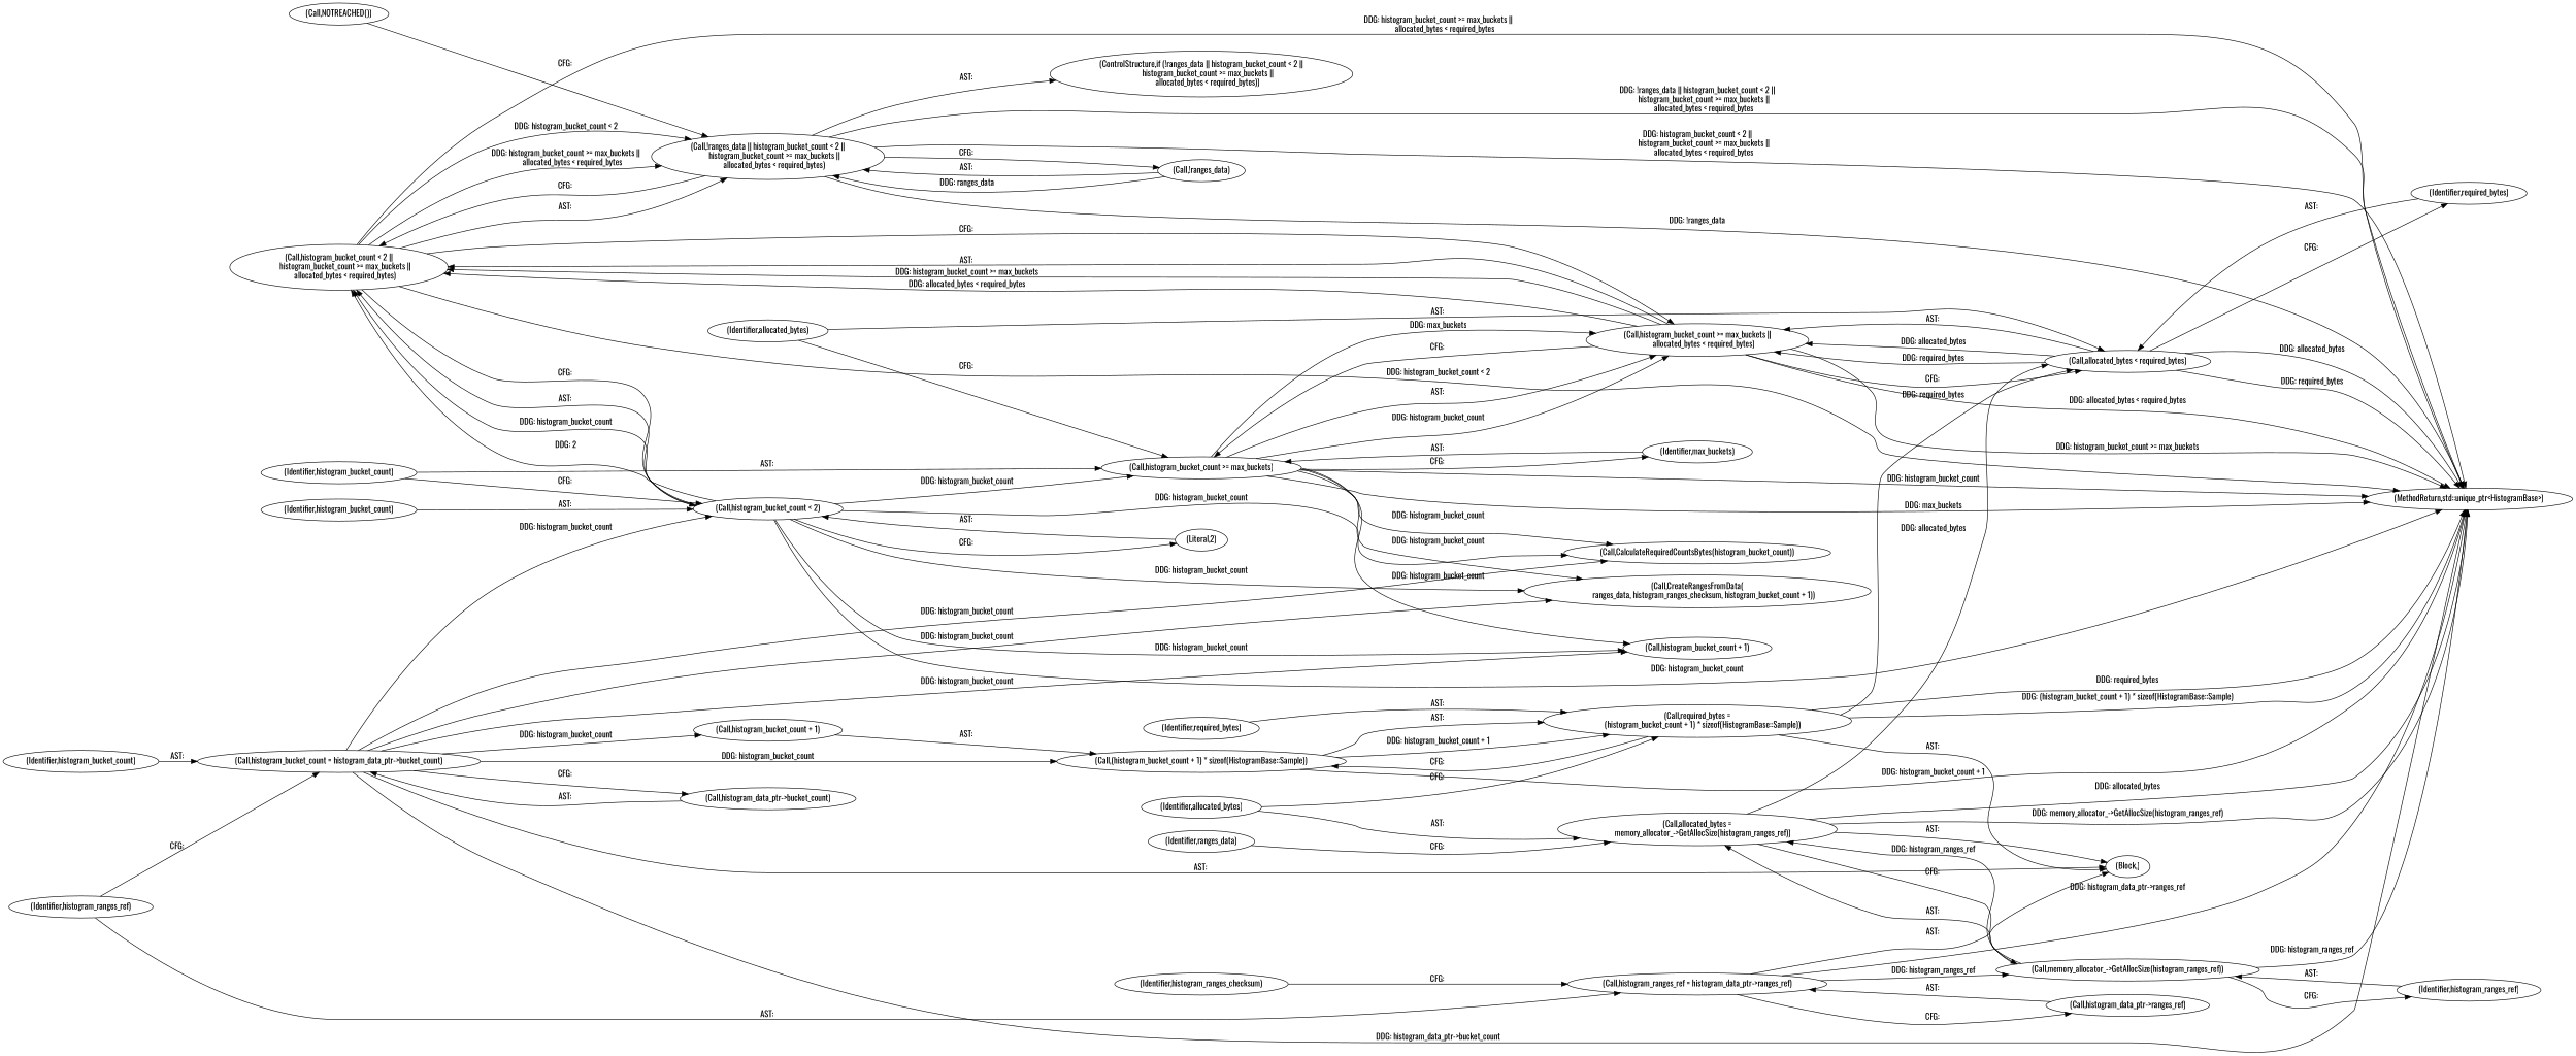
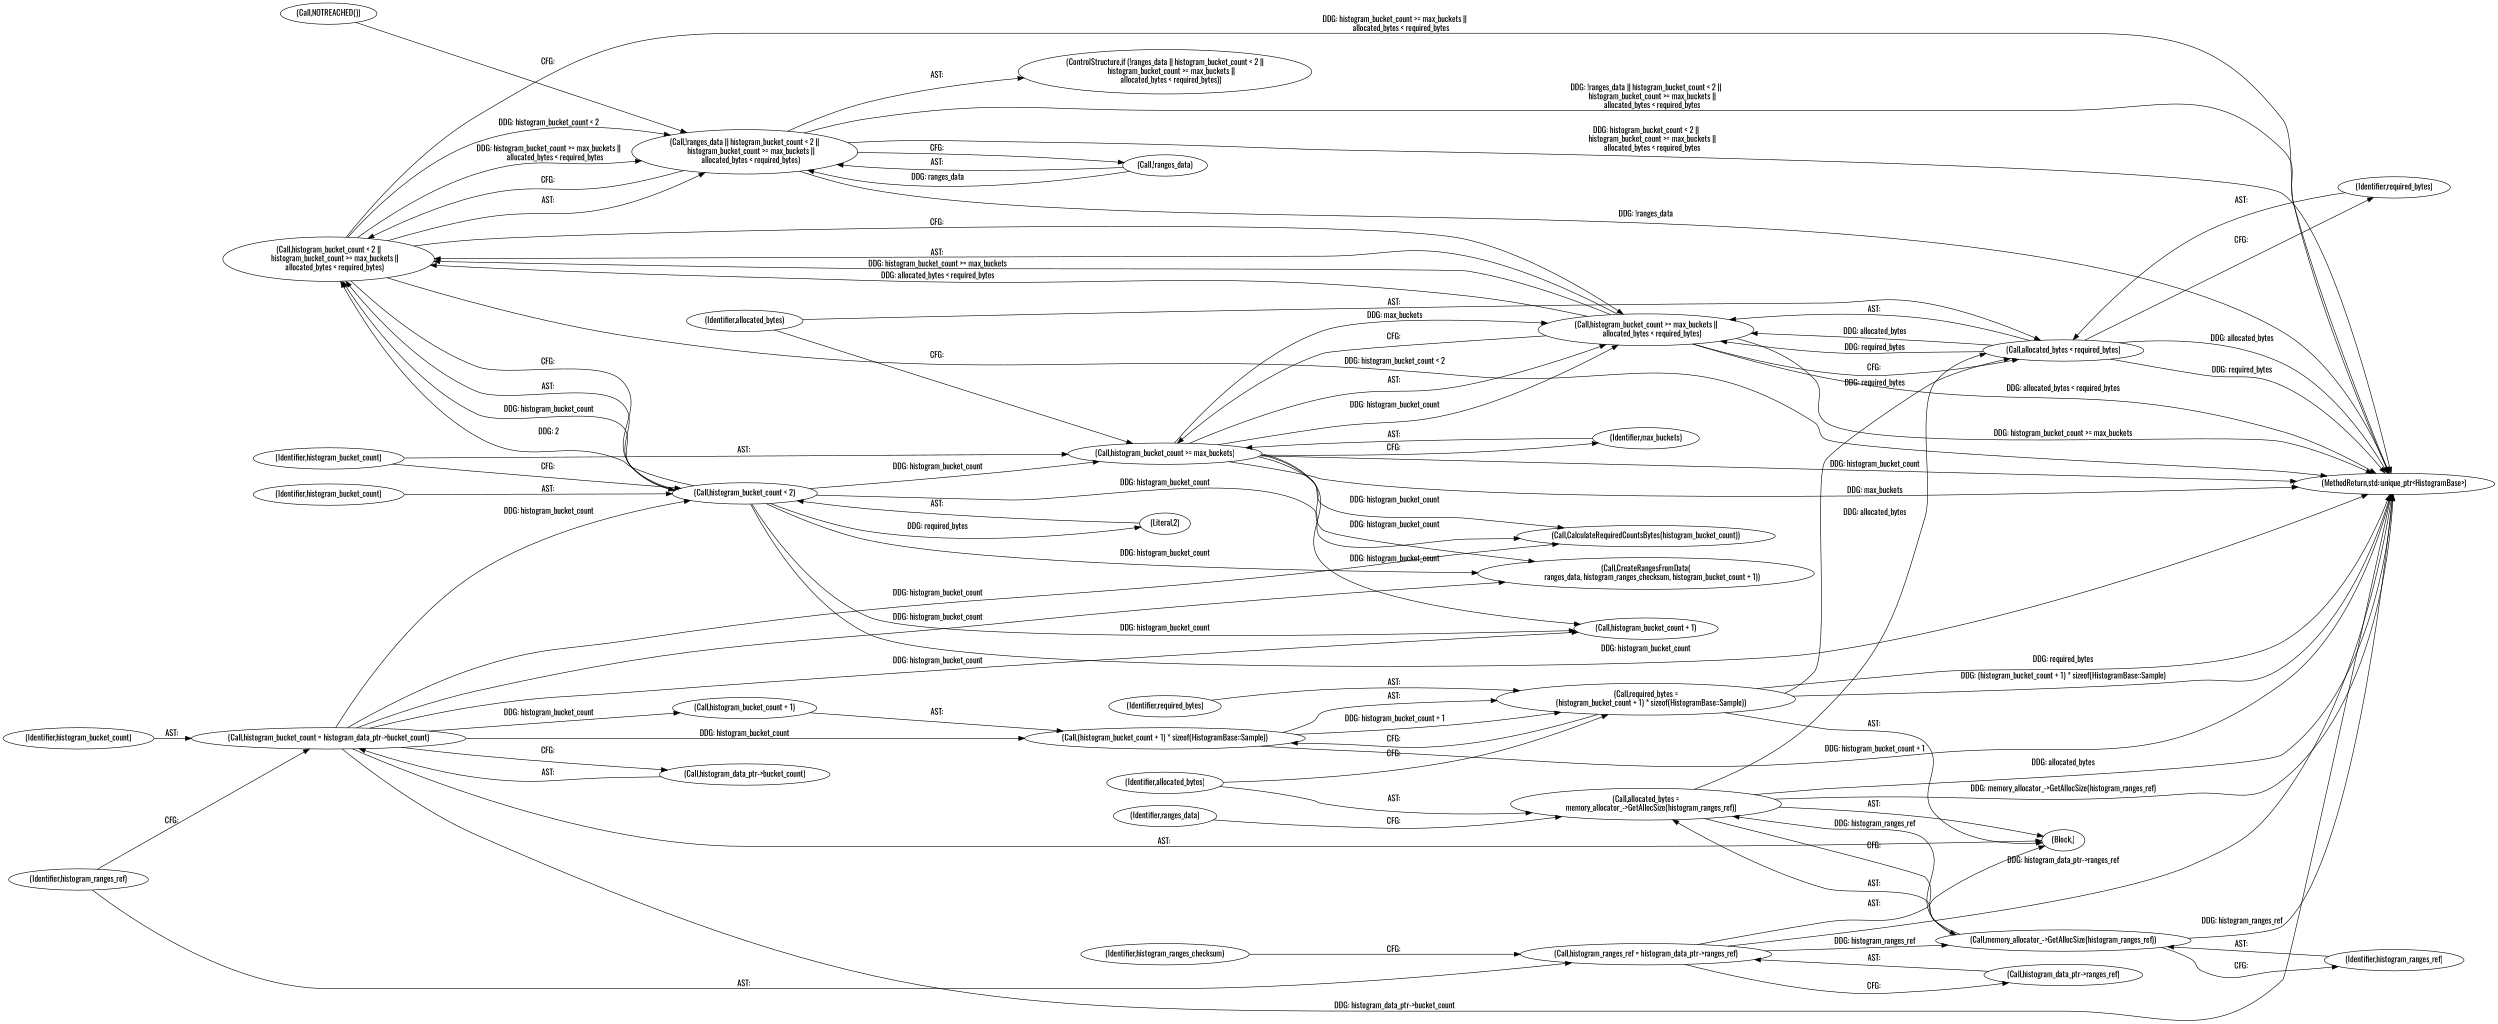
  digraph {
    fontname=Oswald
    rankdir=LR
    node [fontname=Oswald]
    edge [fontname=Oswald]
    n1 [label="(Call,histogram_bucket_count < 2 ||\n       histogram_bucket_count >= max_buckets ||\n       allocated_bytes < required_bytes)"]
    n2 [label="(Call,histogram_bucket_count < 2)"]
    n3 [label="(Call,histogram_bucket_count >= max_buckets ||\n       allocated_bytes < required_bytes)"]
    n4 [label="(Call,!ranges_data || histogram_bucket_count < 2 ||\n       histogram_bucket_count >= max_buckets ||\n       allocated_bytes < required_bytes)"]
    n5 [label="(MethodReturn,std::unique_ptr<HistogramBase>)"]
    n6 [label="(Call,histogram_bucket_count >= max_buckets)"]
    n7 [label="(Literal,2)"]
    n8 [label="(Call,histogram_bucket_count + 1)"]
    n9 [label="(Call,CreateRangesFromData(\n       ranges_data, histogram_ranges_checksum, histogram_bucket_count + 1))"]
    n10 [label="(Call,CalculateRequiredCountsBytes(histogram_bucket_count))"]
    n11 [label="(Call,allocated_bytes < required_bytes)"]
    n12 [label="(ControlStructure,if (!ranges_data || histogram_bucket_count < 2 ||\n       histogram_bucket_count >= max_buckets ||\n       allocated_bytes < required_bytes))"]
    n13 [label="(Call,!ranges_data)"]
    n14 [label="(Identifier,max_buckets)"]
    n15 [label="(Call,histogram_bucket_count = histogram_data_ptr->bucket_count)"]
    n16 [label="(Call,(histogram_bucket_count + 1) * sizeof(HistogramBase::Sample))"]
    n17 [label="(Call,histogram_bucket_count + 1)"]
    n18 [label="(Call,histogram_data_ptr->bucket_count)"]
    n19 [label="(Block,)"]
    n20 [label="(Call,required_bytes =\n      (histogram_bucket_count + 1) * sizeof(HistogramBase::Sample))"]
    n21 [label="(Identifier,required_bytes)"]
    n22 [label="(Call,allocated_bytes =\n      memory_allocator_->GetAllocSize(histogram_ranges_ref))"]
    n23 [label="(Call,memory_allocator_->GetAllocSize(histogram_ranges_ref))"]
    n24 [label="(Identifier,histogram_ranges_ref)"]
    n25 [label="(Call,histogram_ranges_ref = histogram_data_ptr->ranges_ref)"]
    n26 [label="(Call,histogram_data_ptr->ranges_ref)"]
    n27 [label="(Call,NOTREACHED())"]
    n28 [label="(Identifier,histogram_bucket_count)"]
    n29 [label="(Identifier,histogram_ranges_checksum)"]
    n30 [label="(Identifier,allocated_bytes)"]
    n31 [label="(Identifier,required_bytes)"]
    n32 [label="(Identifier,ranges_data)"]
    n33 [label="(Identifier,allocated_bytes)"]
    n34 [label="(Identifier,histogram_bucket_count)"]
    n35 [label="(Identifier,histogram_bucket_count)"]
    n36 [label="(Identifier,histogram_ranges_ref)"]
    n1 -> n2 [label="CFG: "]
    n1 -> n3 [label="CFG: "]
    n1 -> n4 [label="AST: "]
    n1 -> n4 [label="DDG: histogram_bucket_count < 2"]
    n1 -> n4 [label="DDG: histogram_bucket_count >= max_buckets ||\n       allocated_bytes < required_bytes"]
    n1 -> n5 [label="DDG: histogram_bucket_count < 2"]
    n1 -> n5 [label="DDG: histogram_bucket_count >= max_buckets ||\n       allocated_bytes < required_bytes"]
    n2 -> n1 [label="AST: "]
    n2 -> n1 [label="DDG: histogram_bucket_count"]
    n2 -> n1 [label="DDG: 2"]
    n2 -> n5 [label="DDG: histogram_bucket_count"]
    n2 -> n6 [label="DDG: histogram_bucket_count"]
-   n2 -> n7 [label="CFG: "]
+   n2 -> n7 [label="DDG: required_bytes"]
    n2 -> n8 [label="DDG: histogram_bucket_count"]
    n2 -> n9 [label="DDG: histogram_bucket_count"]
    n2 -> n10 [label="DDG: histogram_bucket_count"]
    n3 -> n1 [label="AST: "]
    n3 -> n1 [label="DDG: histogram_bucket_count >= max_buckets"]
    n3 -> n1 [label="DDG: allocated_bytes < required_bytes"]
    n3 -> n5 [label="DDG: histogram_bucket_count >= max_buckets"]
    n3 -> n5 [label="DDG: allocated_bytes < required_bytes"]
    n3 -> n6 [label="CFG: "]
    n3 -> n11 [label="CFG: "]
    n4 -> n1 [label="CFG: "]
    n4 -> n5 [label="DDG: !ranges_data || histogram_bucket_count < 2 ||\n       histogram_bucket_count >= max_buckets ||\n       allocated_bytes < required_bytes"]
    n4 -> n5 [label="DDG: !ranges_data"]
    n4 -> n5 [label="DDG: histogram_bucket_count < 2 ||\n       histogram_bucket_count >= max_buckets ||\n       allocated_bytes < required_bytes"]
    n4 -> n12 [label="AST: "]
    n4 -> n13 [label="CFG: "]
    n6 -> n3 [label="AST: "]
    n6 -> n3 [label="DDG: histogram_bucket_count"]
    n6 -> n3 [label="DDG: max_buckets"]
    n6 -> n5 [label="DDG: max_buckets"]
    n6 -> n5 [label="DDG: histogram_bucket_count"]
    n6 -> n8 [label="DDG: histogram_bucket_count"]
    n6 -> n9 [label="DDG: histogram_bucket_count"]
    n6 -> n10 [label="DDG: histogram_bucket_count"]
    n6 -> n14 [label="CFG: "]
    n7 -> n2 [label="AST: "]
    n11 -> n3 [label="AST: "]
    n11 -> n3 [label="DDG: allocated_bytes"]
    n11 -> n3 [label="DDG: required_bytes"]
    n11 -> n5 [label="DDG: allocated_bytes"]
    n11 -> n5 [label="DDG: required_bytes"]
    n11 -> n21 [label="CFG: "]
    n13 -> n4 [label="AST: "]
    n13 -> n4 [label="DDG: ranges_data"]
    n14 -> n6 [label="AST: "]
    n15 -> n2 [label="DDG: histogram_bucket_count"]
    n15 -> n5 [label="DDG: histogram_data_ptr->bucket_count"]
    n15 -> n8 [label="DDG: histogram_bucket_count"]
    n15 -> n9 [label="DDG: histogram_bucket_count"]
    n15 -> n10 [label="DDG: histogram_bucket_count"]
    n15 -> n16 [label="DDG: histogram_bucket_count"]
    n15 -> n17 [label="DDG: histogram_bucket_count"]
    n15 -> n18 [label="CFG: "]
    n15 -> n19 [label="AST: "]
    n16 -> n5 [label="DDG: histogram_bucket_count + 1"]
    n16 -> n20 [label="AST: "]
    n16 -> n20 [label="DDG: histogram_bucket_count + 1"]
    n17 -> n16 [label="AST: "]
    n18 -> n15 [label="AST: "]
    n20 -> n5 [label="DDG: (histogram_bucket_count + 1) * sizeof(HistogramBase::Sample)"]
    n20 -> n5 [label="DDG: required_bytes"]
    n20 -> n11 [label="DDG: required_bytes"]
    n20 -> n16 [label="CFG: "]
    n20 -> n19 [label="AST: "]
    n21 -> n11 [label="AST: "]
    n22 -> n5 [label="DDG: memory_allocator_->GetAllocSize(histogram_ranges_ref)"]
    n22 -> n5 [label="DDG: allocated_bytes"]
    n22 -> n11 [label="DDG: allocated_bytes"]
    n22 -> n19 [label="AST: "]
    n22 -> n23 [label="CFG: "]
    n23 -> n5 [label="DDG: histogram_ranges_ref"]
    n23 -> n22 [label="AST: "]
    n23 -> n22 [label="DDG: histogram_ranges_ref"]
    n23 -> n24 [label="CFG: "]
    n24 -> n23 [label="AST: "]
    n25 -> n5 [label="DDG: histogram_data_ptr->ranges_ref"]
    n25 -> n19 [label="AST: "]
    n25 -> n23 [label="DDG: histogram_ranges_ref"]
    n25 -> n26 [label="CFG: "]
    n26 -> n25 [label="AST: "]
    n27 -> n4 [label="CFG: "]
    n28 -> n2 [label="AST: "]
    n29 -> n25 [label="CFG: "]
    n30 -> n20 [label="CFG: "]
    n30 -> n22 [label="AST: "]
    n31 -> n20 [label="AST: "]
    n32 -> n22 [label="CFG: "]
    n33 -> n6 [label="CFG: "]
    n33 -> n11 [label="AST: "]
    n34 -> n15 [label="AST: "]
    n35 -> n2 [label="CFG: "]
    n35 -> n6 [label="AST: "]
    n36 -> n15 [label="CFG: "]
    n36 -> n25 [label="AST: "]
  }
